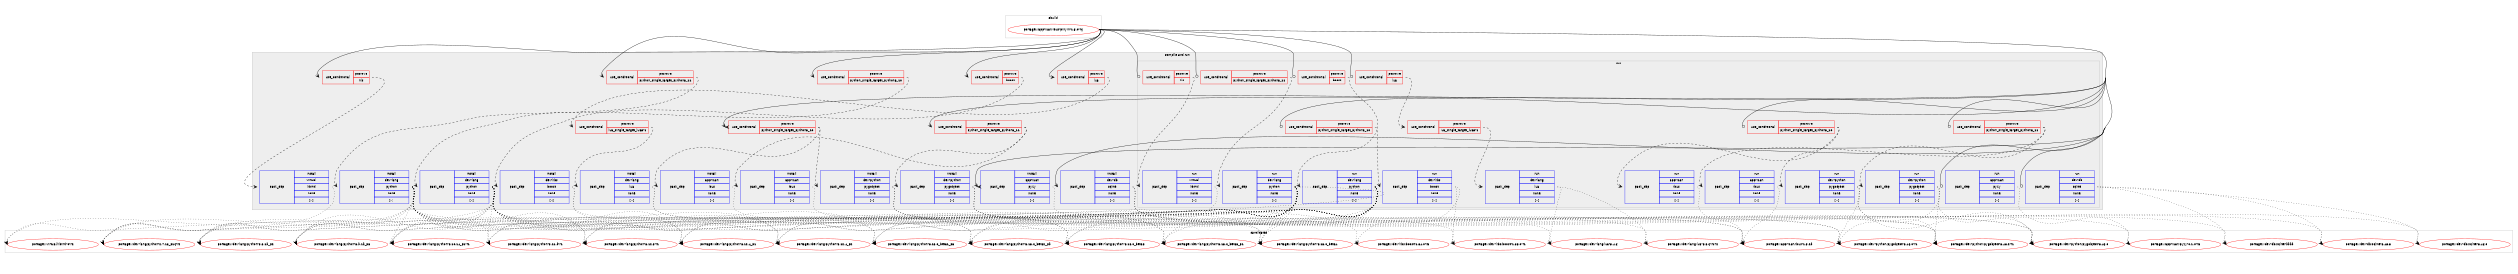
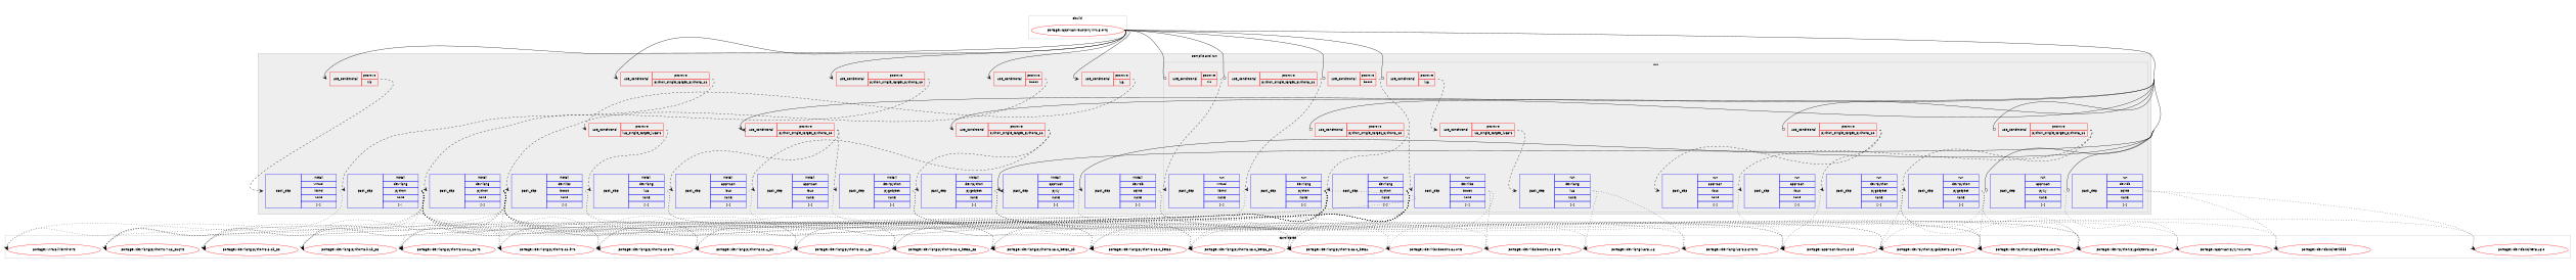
  digraph {
    compound=true
    concentrate=true
    fontname=Helvetica
    fontsize=10
    newrank=true
    rankdir=TB
    ranksep=1.5
    node [color=red fontname=Helvetica fontsize=10 shape=none]
    edge [arrowhead=vee headport=w style=dotted tailport=e weight=100]
    n1 [label="portage://app-i18n/ibus-pinyin-1.5.0-r6" width=4 shape=""]
    n2 [color=blue label=<<TABLE BORDER="0" CELLBORDER="1" CELLSPACING="0" CELLPADDING="4" WIDTH="220"><TR><TD ROWSPAN="6" CELLPADDING="30">pack_dep</TD></TR><TR><TD WIDTH="110">install</TD></TR><TR><TD>dev-libs</TD></TR><TR><TD>boost</TD></TR><TR><TD>none</TD></TR><TR><TD>[,,]</TD></TR></TABLE>>]
    n3 [label=<<TABLE BORDER="0" CELLBORDER="1" CELLSPACING="0" CELLPADDING="4"><TR><TD ROWSPAN="3" CELLPADDING="10">use_conditional</TD></TR><TR><TD>positive</TD></TR><TR><TD>boost</TD></TR></TABLE>>]
    n4 [color=blue label=<<TABLE BORDER="0" CELLBORDER="1" CELLSPACING="0" CELLPADDING="4" WIDTH="220"><TR><TD ROWSPAN="6" CELLPADDING="30">pack_dep</TD></TR><TR><TD WIDTH="110">install</TD></TR><TR><TD>dev-lang</TD></TR><TR><TD>lua</TD></TR><TR><TD>none</TD></TR><TR><TD>[,,]</TD></TR></TABLE>>]
    n5 [label=<<TABLE BORDER="0" CELLBORDER="1" CELLSPACING="0" CELLPADDING="4"><TR><TD ROWSPAN="3" CELLPADDING="10">use_conditional</TD></TR><TR><TD>positive</TD></TR><TR><TD>lua_single_target_lua5-1</TD></TR></TABLE>>]
    n6 [label=<<TABLE BORDER="0" CELLBORDER="1" CELLSPACING="0" CELLPADDING="4"><TR><TD ROWSPAN="3" CELLPADDING="10">use_conditional</TD></TR><TR><TD>positive</TD></TR><TR><TD>lua</TD></TR></TABLE>>]
    n7 [color=blue label=<<TABLE BORDER="0" CELLBORDER="1" CELLSPACING="0" CELLPADDING="4" WIDTH="220"><TR><TD ROWSPAN="6" CELLPADDING="30">pack_dep</TD></TR><TR><TD WIDTH="110">install</TD></TR><TR><TD>virtual</TD></TR><TR><TD>libintl</TD></TR><TR><TD>none</TD></TR><TR><TD>[,,]</TD></TR></TABLE>>]
    n8 [label=<<TABLE BORDER="0" CELLBORDER="1" CELLSPACING="0" CELLPADDING="4"><TR><TD ROWSPAN="3" CELLPADDING="10">use_conditional</TD></TR><TR><TD>positive</TD></TR><TR><TD>nls</TD></TR></TABLE>>]
    n9 [color=blue label=<<TABLE BORDER="0" CELLBORDER="1" CELLSPACING="0" CELLPADDING="4" WIDTH="220"><TR><TD ROWSPAN="6" CELLPADDING="30">pack_dep</TD></TR><TR><TD WIDTH="110">install</TD></TR><TR><TD>app-i18n</TD></TR><TR><TD>ibus</TD></TR><TR><TD>none</TD></TR><TR><TD>[,,]</TD></TR></TABLE>>]
    n10 [color=blue label=<<TABLE BORDER="0" CELLBORDER="1" CELLSPACING="0" CELLPADDING="4" WIDTH="220"><TR><TD ROWSPAN="6" CELLPADDING="30">pack_dep</TD></TR><TR><TD WIDTH="110">install</TD></TR><TR><TD>dev-python</TD></TR><TR><TD>pygobject</TD></TR><TR><TD>none</TD></TR><TR><TD>[,,]</TD></TR></TABLE>>]
    n11 [label=<<TABLE BORDER="0" CELLBORDER="1" CELLSPACING="0" CELLPADDING="4"><TR><TD ROWSPAN="3" CELLPADDING="10">use_conditional</TD></TR><TR><TD>positive</TD></TR><TR><TD>python_single_target_python3_10</TD></TR></TABLE>>]
    n12 [color=blue label=<<TABLE BORDER="0" CELLBORDER="1" CELLSPACING="0" CELLPADDING="4" WIDTH="220"><TR><TD ROWSPAN="6" CELLPADDING="30">pack_dep</TD></TR><TR><TD WIDTH="110">install</TD></TR><TR><TD>dev-lang</TD></TR><TR><TD>python</TD></TR><TR><TD>none</TD></TR><TR><TD>[,,]</TD></TR></TABLE>>]
    n13 [label=<<TABLE BORDER="0" CELLBORDER="1" CELLSPACING="0" CELLPADDING="4"><TR><TD ROWSPAN="3" CELLPADDING="10">use_conditional</TD></TR><TR><TD>positive</TD></TR><TR><TD>python_single_target_python3_10</TD></TR></TABLE>>]
    n14 [color=blue label=<<TABLE BORDER="0" CELLBORDER="1" CELLSPACING="0" CELLPADDING="4" WIDTH="220"><TR><TD ROWSPAN="6" CELLPADDING="30">pack_dep</TD></TR><TR><TD WIDTH="110">install</TD></TR><TR><TD>app-i18n</TD></TR><TR><TD>ibus</TD></TR><TR><TD>none</TD></TR><TR><TD>[,,]</TD></TR></TABLE>>]
    n15 [color=blue label=<<TABLE BORDER="0" CELLBORDER="1" CELLSPACING="0" CELLPADDING="4" WIDTH="220"><TR><TD ROWSPAN="6" CELLPADDING="30">pack_dep</TD></TR><TR><TD WIDTH="110">install</TD></TR><TR><TD>dev-python</TD></TR><TR><TD>pygobject</TD></TR><TR><TD>none</TD></TR><TR><TD>[,,]</TD></TR></TABLE>>]
    n16 [label=<<TABLE BORDER="0" CELLBORDER="1" CELLSPACING="0" CELLPADDING="4"><TR><TD ROWSPAN="3" CELLPADDING="10">use_conditional</TD></TR><TR><TD>positive</TD></TR><TR><TD>python_single_target_python3_11</TD></TR></TABLE>>]
    n17 [color=blue label=<<TABLE BORDER="0" CELLBORDER="1" CELLSPACING="0" CELLPADDING="4" WIDTH="220"><TR><TD ROWSPAN="6" CELLPADDING="30">pack_dep</TD></TR><TR><TD WIDTH="110">install</TD></TR><TR><TD>dev-lang</TD></TR><TR><TD>python</TD></TR><TR><TD>none</TD></TR><TR><TD>[,,]</TD></TR></TABLE>>]
    n18 [label=<<TABLE BORDER="0" CELLBORDER="1" CELLSPACING="0" CELLPADDING="4"><TR><TD ROWSPAN="3" CELLPADDING="10">use_conditional</TD></TR><TR><TD>positive</TD></TR><TR><TD>python_single_target_python3_11</TD></TR></TABLE>>]
    n19 [color=blue label=<<TABLE BORDER="0" CELLBORDER="1" CELLSPACING="0" CELLPADDING="4" WIDTH="220"><TR><TD ROWSPAN="6" CELLPADDING="30">pack_dep</TD></TR><TR><TD WIDTH="110">install</TD></TR><TR><TD>app-i18n</TD></TR><TR><TD>pyzy</TD></TR><TR><TD>none</TD></TR><TR><TD>[,,]</TD></TR></TABLE>>]
    n20 [color=blue label=<<TABLE BORDER="0" CELLBORDER="1" CELLSPACING="0" CELLPADDING="4" WIDTH="220"><TR><TD ROWSPAN="6" CELLPADDING="30">pack_dep</TD></TR><TR><TD WIDTH="110">install</TD></TR><TR><TD>dev-db</TD></TR><TR><TD>sqlite</TD></TR><TR><TD>none</TD></TR><TR><TD>[,,]</TD></TR></TABLE>>]
    n21 [color=blue label=<<TABLE BORDER="0" CELLBORDER="1" CELLSPACING="0" CELLPADDING="4" WIDTH="220"><TR><TD ROWSPAN="6" CELLPADDING="30">pack_dep</TD></TR><TR><TD WIDTH="110">run</TD></TR><TR><TD>dev-lang</TD></TR><TR><TD>lua</TD></TR><TR><TD>none</TD></TR><TR><TD>[,,]</TD></TR></TABLE>>]
    n22 [label=<<TABLE BORDER="0" CELLBORDER="1" CELLSPACING="0" CELLPADDING="4"><TR><TD ROWSPAN="3" CELLPADDING="10">use_conditional</TD></TR><TR><TD>positive</TD></TR><TR><TD>lua_single_target_lua5-1</TD></TR></TABLE>>]
    n23 [label=<<TABLE BORDER="0" CELLBORDER="1" CELLSPACING="0" CELLPADDING="4"><TR><TD ROWSPAN="3" CELLPADDING="10">use_conditional</TD></TR><TR><TD>positive</TD></TR><TR><TD>lua</TD></TR></TABLE>>]
    n24 [color=blue label=<<TABLE BORDER="0" CELLBORDER="1" CELLSPACING="0" CELLPADDING="4" WIDTH="220"><TR><TD ROWSPAN="6" CELLPADDING="30">pack_dep</TD></TR><TR><TD WIDTH="110">run</TD></TR><TR><TD>dev-libs</TD></TR><TR><TD>boost</TD></TR><TR><TD>none</TD></TR><TR><TD>[,,]</TD></TR></TABLE>>]
    n25 [label=<<TABLE BORDER="0" CELLBORDER="1" CELLSPACING="0" CELLPADDING="4"><TR><TD ROWSPAN="3" CELLPADDING="10">use_conditional</TD></TR><TR><TD>positive</TD></TR><TR><TD>boost</TD></TR></TABLE>>]
    n26 [color=blue label=<<TABLE BORDER="0" CELLBORDER="1" CELLSPACING="0" CELLPADDING="4" WIDTH="220"><TR><TD ROWSPAN="6" CELLPADDING="30">pack_dep</TD></TR><TR><TD WIDTH="110">run</TD></TR><TR><TD>virtual</TD></TR><TR><TD>libintl</TD></TR><TR><TD>none</TD></TR><TR><TD>[,,]</TD></TR></TABLE>>]
    n27 [label=<<TABLE BORDER="0" CELLBORDER="1" CELLSPACING="0" CELLPADDING="4"><TR><TD ROWSPAN="3" CELLPADDING="10">use_conditional</TD></TR><TR><TD>positive</TD></TR><TR><TD>nls</TD></TR></TABLE>>]
    n28 [color=blue label=<<TABLE BORDER="0" CELLBORDER="1" CELLSPACING="0" CELLPADDING="4" WIDTH="220"><TR><TD ROWSPAN="6" CELLPADDING="30">pack_dep</TD></TR><TR><TD WIDTH="110">run</TD></TR><TR><TD>app-i18n</TD></TR><TR><TD>ibus</TD></TR><TR><TD>none</TD></TR><TR><TD>[,,]</TD></TR></TABLE>>]
    n29 [color=blue label=<<TABLE BORDER="0" CELLBORDER="1" CELLSPACING="0" CELLPADDING="4" WIDTH="220"><TR><TD ROWSPAN="6" CELLPADDING="30">pack_dep</TD></TR><TR><TD WIDTH="110">run</TD></TR><TR><TD>dev-python</TD></TR><TR><TD>pygobject</TD></TR><TR><TD>none</TD></TR><TR><TD>[,,]</TD></TR></TABLE>>]
    n30 [label=<<TABLE BORDER="0" CELLBORDER="1" CELLSPACING="0" CELLPADDING="4"><TR><TD ROWSPAN="3" CELLPADDING="10">use_conditional</TD></TR><TR><TD>positive</TD></TR><TR><TD>python_single_target_python3_10</TD></TR></TABLE>>]
    n31 [color=blue label=<<TABLE BORDER="0" CELLBORDER="1" CELLSPACING="0" CELLPADDING="4" WIDTH="220"><TR><TD ROWSPAN="6" CELLPADDING="30">pack_dep</TD></TR><TR><TD WIDTH="110">run</TD></TR><TR><TD>dev-lang</TD></TR><TR><TD>python</TD></TR><TR><TD>none</TD></TR><TR><TD>[,,]</TD></TR></TABLE>>]
    n32 [label=<<TABLE BORDER="0" CELLBORDER="1" CELLSPACING="0" CELLPADDING="4"><TR><TD ROWSPAN="3" CELLPADDING="10">use_conditional</TD></TR><TR><TD>positive</TD></TR><TR><TD>python_single_target_python3_10</TD></TR></TABLE>>]
    n33 [color=blue label=<<TABLE BORDER="0" CELLBORDER="1" CELLSPACING="0" CELLPADDING="4" WIDTH="220"><TR><TD ROWSPAN="6" CELLPADDING="30">pack_dep</TD></TR><TR><TD WIDTH="110">run</TD></TR><TR><TD>app-i18n</TD></TR><TR><TD>ibus</TD></TR><TR><TD>none</TD></TR><TR><TD>[,,]</TD></TR></TABLE>>]
    n34 [color=blue label=<<TABLE BORDER="0" CELLBORDER="1" CELLSPACING="0" CELLPADDING="4" WIDTH="220"><TR><TD ROWSPAN="6" CELLPADDING="30">pack_dep</TD></TR><TR><TD WIDTH="110">run</TD></TR><TR><TD>dev-python</TD></TR><TR><TD>pygobject</TD></TR><TR><TD>none</TD></TR><TR><TD>[,,]</TD></TR></TABLE>>]
    n35 [label=<<TABLE BORDER="0" CELLBORDER="1" CELLSPACING="0" CELLPADDING="4"><TR><TD ROWSPAN="3" CELLPADDING="10">use_conditional</TD></TR><TR><TD>positive</TD></TR><TR><TD>python_single_target_python3_11</TD></TR></TABLE>>]
    n36 [color=blue label=<<TABLE BORDER="0" CELLBORDER="1" CELLSPACING="0" CELLPADDING="4" WIDTH="220"><TR><TD ROWSPAN="6" CELLPADDING="30">pack_dep</TD></TR><TR><TD WIDTH="110">run</TD></TR><TR><TD>dev-lang</TD></TR><TR><TD>python</TD></TR><TR><TD>none</TD></TR><TR><TD>[,,]</TD></TR></TABLE>>]
    n37 [label=<<TABLE BORDER="0" CELLBORDER="1" CELLSPACING="0" CELLPADDING="4"><TR><TD ROWSPAN="3" CELLPADDING="10">use_conditional</TD></TR><TR><TD>positive</TD></TR><TR><TD>python_single_target_python3_11</TD></TR></TABLE>>]
    n38 [color=blue label=<<TABLE BORDER="0" CELLBORDER="1" CELLSPACING="0" CELLPADDING="4" WIDTH="220"><TR><TD ROWSPAN="6" CELLPADDING="30">pack_dep</TD></TR><TR><TD WIDTH="110">run</TD></TR><TR><TD>app-i18n</TD></TR><TR><TD>pyzy</TD></TR><TR><TD>none</TD></TR><TR><TD>[,,]</TD></TR></TABLE>>]
    n39 [color=blue label=<<TABLE BORDER="0" CELLBORDER="1" CELLSPACING="0" CELLPADDING="4" WIDTH="220"><TR><TD ROWSPAN="6" CELLPADDING="30">pack_dep</TD></TR><TR><TD WIDTH="110">run</TD></TR><TR><TD>dev-db</TD></TR><TR><TD>sqlite</TD></TR><TR><TD>none</TD></TR><TR><TD>[,,]</TD></TR></TABLE>>]
    n40 [label="portage://dev-libs/boost-1.85.0-r1" width=4 shape=""]
    n41 [label="portage://dev-libs/boost-1.84.0-r3" width=4 shape=""]
    n42 [label="portage://dev-lang/lua-5.4.6" width=4 shape=""]
    n43 [label="portage://dev-lang/lua-5.3.6-r172" width=4 shape=""]
    n44 [label="portage://virtual/libintl-0-r2" width=4 shape=""]
    n45 [label="portage://app-i18n/ibus-1.5.29" width=4 shape=""]
    n46 [label="portage://dev-python/pygobject-3.48.2-r1" width=4 shape=""]
    n47 [label="portage://dev-python/pygobject-3.46.0-r1" width=4 shape=""]
    n48 [label="portage://dev-python/pygobject-3.46.0" width=4 shape=""]
    n49 [label="portage://dev-lang/python-3.13.0_beta4" width=4 shape=""]
    n50 [label="portage://dev-lang/python-3.13.0_beta3_p1" width=4 shape=""]
    n51 [label="portage://dev-lang/python-3.13.0_beta3" width=4 shape=""]
    n52 [label="portage://dev-lang/python-3.13.0_beta2_p9" width=4 shape=""]
    n53 [label="portage://dev-lang/python-3.13.0_beta1_p3" width=4 shape=""]
    n54 [label="portage://dev-lang/python-3.12.4_p2" width=4 shape=""]
    n55 [label="portage://dev-lang/python-3.12.4_p1" width=4 shape=""]
    n56 [label="portage://dev-lang/python-3.12.3-r1" width=4 shape=""]
    n57 [label="portage://dev-lang/python-3.11.9-r1" width=4 shape=""]
    n58 [label="portage://dev-lang/python-3.10.14_p1-r1" width=4 shape=""]
    n59 [label="portage://dev-lang/python-3.9.19_p3" width=4 shape=""]
    n60 [label="portage://dev-lang/python-3.8.19_p2" width=4 shape=""]
    n61 [label="portage://dev-lang/python-2.7.18_p16-r2" width=4 shape=""]
    n62 [label="portage://app-i18n/pyzy-0.1.0-r3" width=4 shape=""]
    n63 [label="portage://dev-db/sqlite-9999" width=4 shape=""]
    n64 [label="portage://dev-db/sqlite-3.46.0" width=4 shape=""]
-   n65 [label="portage://dev-db/sqlite-3.45.3" width=4 shape=""]
    subgraph cluster_1 {
      color=gray
      label=<<i>ebuild</i>>
      n1
    }
    subgraph cluster_2 {
      color=gray
      label=<<i>dependencies</i>>
      subgraph cluster_3 {
        color=gray
        fillcolor="#eeeeee"
        label=<<i>compile</i>>
        style=filled
        subgraph sub_4 {
          color=gray
          fillcolor="#eeeeee"
          label=<<i>compile</i>>
          style=filled
          n3
          subgraph sub_5 {
            color=gray
            fillcolor="#eeeeee"
            label=<<i>compile</i>>
            style=filled
            n2
          }
        }
        subgraph sub_6 {
          color=gray
          fillcolor="#eeeeee"
          label=<<i>compile</i>>
          style=filled
          n6
          subgraph sub_7 {
            color=gray
            fillcolor="#eeeeee"
            label=<<i>compile</i>>
            style=filled
            n5
            subgraph sub_8 {
              color=gray
              fillcolor="#eeeeee"
              label=<<i>compile</i>>
              style=filled
              n4
            }
          }
        }
        subgraph sub_9 {
          color=gray
          fillcolor="#eeeeee"
          label=<<i>compile</i>>
          style=filled
          n8
          subgraph sub_10 {
            color=gray
            fillcolor="#eeeeee"
            label=<<i>compile</i>>
            style=filled
            n7
          }
        }
        subgraph sub_11 {
          color=gray
          fillcolor="#eeeeee"
          label=<<i>compile</i>>
          style=filled
          n11
          subgraph sub_12 {
            color=gray
            fillcolor="#eeeeee"
            label=<<i>compile</i>>
            style=filled
            n9
          }
          subgraph sub_13 {
            color=gray
            fillcolor="#eeeeee"
            label=<<i>compile</i>>
            style=filled
            n10
          }
        }
        subgraph sub_14 {
          color=gray
          fillcolor="#eeeeee"
          label=<<i>compile</i>>
          style=filled
          n13
          subgraph sub_15 {
            color=gray
            fillcolor="#eeeeee"
            label=<<i>compile</i>>
            style=filled
            n12
          }
        }
        subgraph sub_16 {
          color=gray
          fillcolor="#eeeeee"
          label=<<i>compile</i>>
          style=filled
          n16
          subgraph sub_17 {
            color=gray
            fillcolor="#eeeeee"
            label=<<i>compile</i>>
            style=filled
            n14
          }
          subgraph sub_18 {
            color=gray
            fillcolor="#eeeeee"
            label=<<i>compile</i>>
            style=filled
            n15
          }
        }
        subgraph sub_19 {
          color=gray
          fillcolor="#eeeeee"
          label=<<i>compile</i>>
          style=filled
          n18
          subgraph sub_20 {
            color=gray
            fillcolor="#eeeeee"
            label=<<i>compile</i>>
            style=filled
            n17
          }
        }
        subgraph sub_21 {
          color=gray
          fillcolor="#eeeeee"
          label=<<i>compile</i>>
          style=filled
          n19
        }
        subgraph sub_22 {
          color=gray
          fillcolor="#eeeeee"
          label=<<i>compile</i>>
          style=filled
          n20
        }
      }
      subgraph cluster_23 {
        color=gray
        fillcolor="#eeeeee"
        label=<<i>compile and run</i>>
        style=filled
      }
      subgraph cluster_24 {
        color=gray
        fillcolor="#eeeeee"
        label=<<i>run</i>>
        style=filled
        subgraph sub_25 {
          color=gray
          fillcolor="#eeeeee"
          label=<<i>run</i>>
          style=filled
          n23
          subgraph sub_26 {
            color=gray
            fillcolor="#eeeeee"
            label=<<i>run</i>>
            style=filled
            n22
            subgraph sub_27 {
              color=gray
              fillcolor="#eeeeee"
              label=<<i>run</i>>
              style=filled
              n21
            }
          }
        }
        subgraph sub_28 {
          color=gray
          fillcolor="#eeeeee"
          label=<<i>run</i>>
          style=filled
          n25
          subgraph sub_29 {
            color=gray
            fillcolor="#eeeeee"
            label=<<i>run</i>>
            style=filled
            n24
          }
        }
        subgraph sub_30 {
          color=gray
          fillcolor="#eeeeee"
          label=<<i>run</i>>
          style=filled
          n27
          subgraph sub_31 {
            color=gray
            fillcolor="#eeeeee"
            label=<<i>run</i>>
            style=filled
            n26
          }
        }
        subgraph sub_32 {
          color=gray
          fillcolor="#eeeeee"
          label=<<i>run</i>>
          style=filled
          n30
          subgraph sub_33 {
            color=gray
            fillcolor="#eeeeee"
            label=<<i>run</i>>
            style=filled
            n28
          }
          subgraph sub_34 {
            color=gray
            fillcolor="#eeeeee"
            label=<<i>run</i>>
            style=filled
            n29
          }
        }
        subgraph sub_35 {
          color=gray
          fillcolor="#eeeeee"
          label=<<i>run</i>>
          style=filled
          n32
          subgraph sub_36 {
            color=gray
            fillcolor="#eeeeee"
            label=<<i>run</i>>
            style=filled
            n31
          }
        }
        subgraph sub_37 {
          color=gray
          fillcolor="#eeeeee"
          label=<<i>run</i>>
          style=filled
          n35
          subgraph sub_38 {
            color=gray
            fillcolor="#eeeeee"
            label=<<i>run</i>>
            style=filled
            n33
          }
          subgraph sub_39 {
            color=gray
            fillcolor="#eeeeee"
            label=<<i>run</i>>
            style=filled
            n34
          }
        }
        subgraph sub_40 {
          color=gray
          fillcolor="#eeeeee"
          label=<<i>run</i>>
          style=filled
          n37
          subgraph sub_41 {
            color=gray
            fillcolor="#eeeeee"
            label=<<i>run</i>>
            style=filled
            n36
          }
        }
        subgraph sub_42 {
          color=gray
          fillcolor="#eeeeee"
          label=<<i>run</i>>
          style=filled
          n38
        }
        subgraph sub_43 {
          color=gray
          fillcolor="#eeeeee"
          label=<<i>run</i>>
          style=filled
          n39
        }
      }
    }
    subgraph cluster_44 {
      color=gray
      label=<<i>candidates</i>>
      rank=same
      subgraph sub_45 {
        color=black
        label=<<i>candidates</i>>
        nodesep=1
        rank=same
        n40
        n41
      }
      subgraph sub_46 {
        color=black
        label=<<i>candidates</i>>
        nodesep=1
        rank=same
        n42
        n43
      }
      subgraph sub_47 {
        color=black
        label=<<i>candidates</i>>
        nodesep=1
        rank=same
        n44
      }
      subgraph sub_48 {
        color=black
        label=<<i>candidates</i>>
        nodesep=1
        rank=same
        n45
      }
      subgraph sub_49 {
        color=black
        label=<<i>candidates</i>>
        nodesep=1
        rank=same
        n46
        n47
        n48
      }
      subgraph sub_50 {
        color=black
        label=<<i>candidates</i>>
        nodesep=1
        rank=same
        n49
        n50
        n51
        n52
        n53
        n54
        n55
        n56
        n57
        n58
        n59
        n60
        n61
      }
      subgraph sub_51 {
        color=black
        label=<<i>candidates</i>>
        nodesep=1
        rank=same
        n45
      }
      subgraph sub_52 {
        color=black
        label=<<i>candidates</i>>
        nodesep=1
        rank=same
        n46
        n47
        n48
      }
      subgraph sub_53 {
        color=black
        label=<<i>candidates</i>>
        nodesep=1
        rank=same
        n49
        n50
        n51
        n52
        n53
        n54
        n55
        n56
        n57
        n58
        n59
        n60
        n61
      }
      subgraph sub_54 {
        color=black
        label=<<i>candidates</i>>
        nodesep=1
        rank=same
        n62
      }
      subgraph sub_55 {
        color=black
        label=<<i>candidates</i>>
        nodesep=1
        rank=same
        n63
        n64
-       n65
      }
      subgraph sub_56 {
        color=black
        label=<<i>candidates</i>>
        nodesep=1
        rank=same
        n40
        n41
      }
      subgraph sub_57 {
        color=black
        label=<<i>candidates</i>>
        nodesep=1
        rank=same
        n42
        n43
      }
      subgraph sub_58 {
        color=black
        label=<<i>candidates</i>>
        nodesep=1
        rank=same
        n44
      }
      subgraph sub_59 {
        color=black
        label=<<i>candidates</i>>
        nodesep=1
        rank=same
        n45
      }
      subgraph sub_60 {
        color=black
        label=<<i>candidates</i>>
        nodesep=1
        rank=same
        n46
        n47
        n48
      }
      subgraph sub_61 {
        color=black
        label=<<i>candidates</i>>
        nodesep=1
        rank=same
        n49
        n50
        n51
        n52
        n53
        n54
        n55
        n56
        n57
        n58
        n59
        n60
        n61
      }
      subgraph sub_62 {
        color=black
        label=<<i>candidates</i>>
        nodesep=1
        rank=same
        n45
      }
      subgraph sub_63 {
        color=black
        label=<<i>candidates</i>>
        nodesep=1
        rank=same
        n46
        n47
        n48
      }
      subgraph sub_64 {
        color=black
        label=<<i>candidates</i>>
        nodesep=1
        rank=same
        n49
        n50
        n51
        n52
        n53
        n54
        n55
        n56
        n57
        n58
        n59
        n60
        n61
      }
      subgraph sub_65 {
        color=black
        label=<<i>candidates</i>>
        nodesep=1
        rank=same
        n62
      }
      subgraph sub_66 {
        color=black
        label=<<i>candidates</i>>
        nodesep=1
        rank=same
        n63
        n64
-       n65
      }
    }
    n1 -> n3 [style=solid weight=20]
    n1 -> n6 [style=solid weight=20]
    n1 -> n8 [style=solid weight=20]
    n1 -> n11 [style=solid weight=20]
    n1 -> n13 [style=solid weight=20]
    n1 -> n16 [style=solid weight=20]
    n1 -> n18 [style=solid weight=20]
    n1 -> n19 [style=solid weight=20]
    n1 -> n20 [style=solid weight=20]
    n1 -> n23 [arrowhead=odot style=solid weight=20]
    n1 -> n25 [arrowhead=odot style=solid weight=20]
    n1 -> n27 [arrowhead=odot style=solid weight=20]
    n1 -> n30 [arrowhead=odot style=solid weight=20]
    n1 -> n32 [arrowhead=odot style=solid weight=20]
    n1 -> n35 [arrowhead=odot style=solid weight=20]
    n1 -> n37 [arrowhead=odot style=solid weight=20]
    n1 -> n38 [arrowhead=odot style=solid weight=20]
    n1 -> n39 [arrowhead=odot style=solid weight=20]
    n2 -> n40
    n2 -> n41
    n3 -> n2 [style=dashed weight=20]
    n4 -> n42
    n4 -> n43
    n5 -> n4 [style=dashed weight=20]
    n6 -> n5 [style=dashed weight=20]
    n7 -> n44
    n8 -> n7 [style=dashed weight=20]
    n9 -> n45
    n10 -> n46
    n10 -> n47
    n10 -> n48
    n11 -> n9 [style=dashed weight=20]
    n11 -> n10 [style=dashed weight=20]
    n12 -> n49
    n12 -> n50
    n12 -> n51
    n12 -> n52
    n12 -> n53
    n12 -> n54
    n12 -> n55
    n12 -> n56
    n12 -> n57
    n12 -> n58
    n12 -> n59
    n12 -> n60
    n12 -> n61
    n13 -> n12 [style=dashed weight=20]
    n14 -> n45
    n15 -> n46
    n15 -> n47
    n15 -> n48
    n16 -> n14 [style=dashed weight=20]
    n16 -> n15 [style=dashed weight=20]
    n17 -> n49
    n17 -> n50
    n17 -> n51
    n17 -> n52
    n17 -> n53
    n17 -> n54
    n17 -> n55
    n17 -> n56
    n17 -> n57
    n17 -> n58
    n17 -> n59
    n17 -> n60
    n17 -> n61
    n18 -> n17 [style=dashed weight=20]
    n19 -> n62
    n20 -> n63
    n20 -> n64
-   n20 -> n65
    n21 -> n42
    n21 -> n43
    n22 -> n21 [style=dashed weight=20]
    n23 -> n22 [style=dashed weight=20]
    n24 -> n40
    n24 -> n41
    n25 -> n24 [style=dashed weight=20]
    n26 -> n44
    n27 -> n26 [style=dashed weight=20]
    n28 -> n45
    n29 -> n46
    n29 -> n47
    n29 -> n48
    n30 -> n28 [style=dashed weight=20]
    n30 -> n29 [style=dashed weight=20]
    n31 -> n49
    n31 -> n50
    n31 -> n51
    n31 -> n52
    n31 -> n53
    n31 -> n54
    n31 -> n55
    n31 -> n56
    n31 -> n57
    n31 -> n58
    n31 -> n59
    n31 -> n60
    n31 -> n61
    n32 -> n31 [style=dashed weight=20]
    n33 -> n45
    n34 -> n46
    n34 -> n47
    n34 -> n48
    n35 -> n33 [style=dashed weight=20]
    n35 -> n34 [style=dashed weight=20]
    n36 -> n49
    n36 -> n50
    n36 -> n51
    n36 -> n52
    n36 -> n53
    n36 -> n54
    n36 -> n55
    n36 -> n56
    n36 -> n57
    n36 -> n58
    n36 -> n59
    n36 -> n60
    n36 -> n61
    n37 -> n36 [style=dashed weight=20]
    n38 -> n62
    n39 -> n63
    n39 -> n64
-   n39 -> n65
  }
